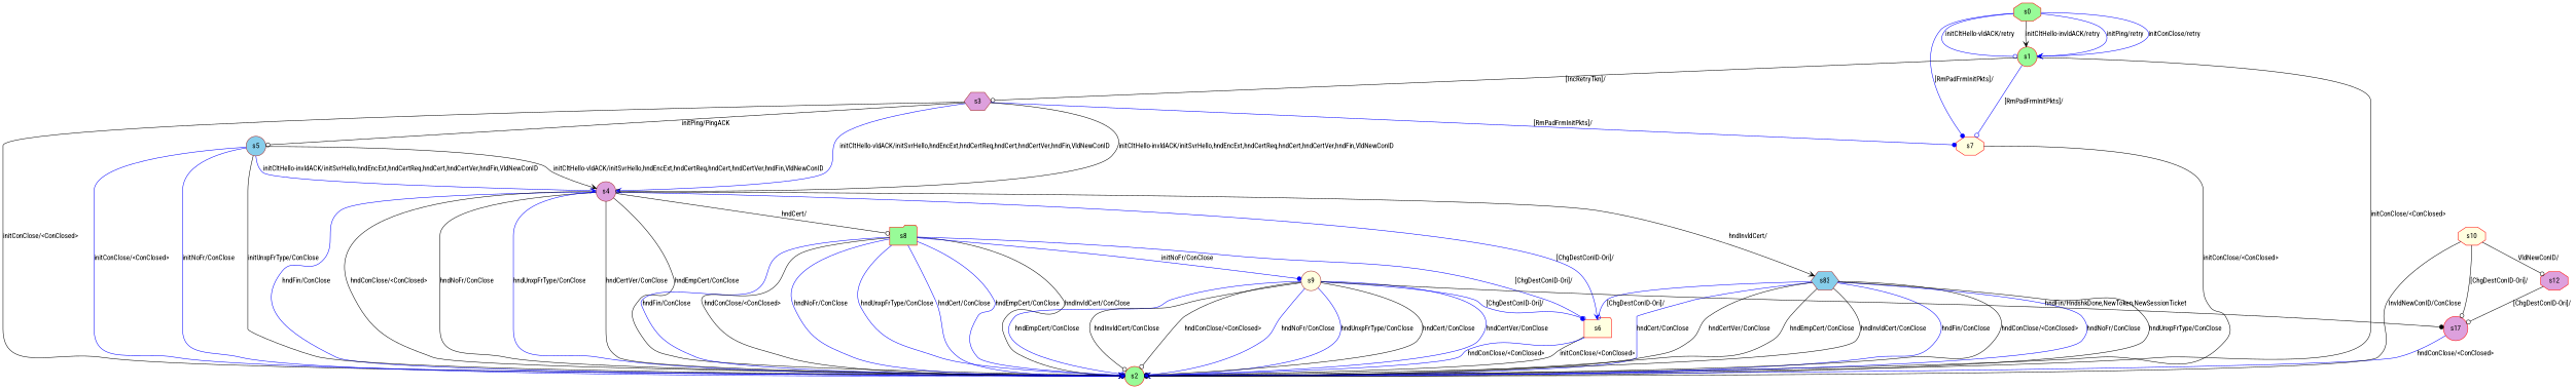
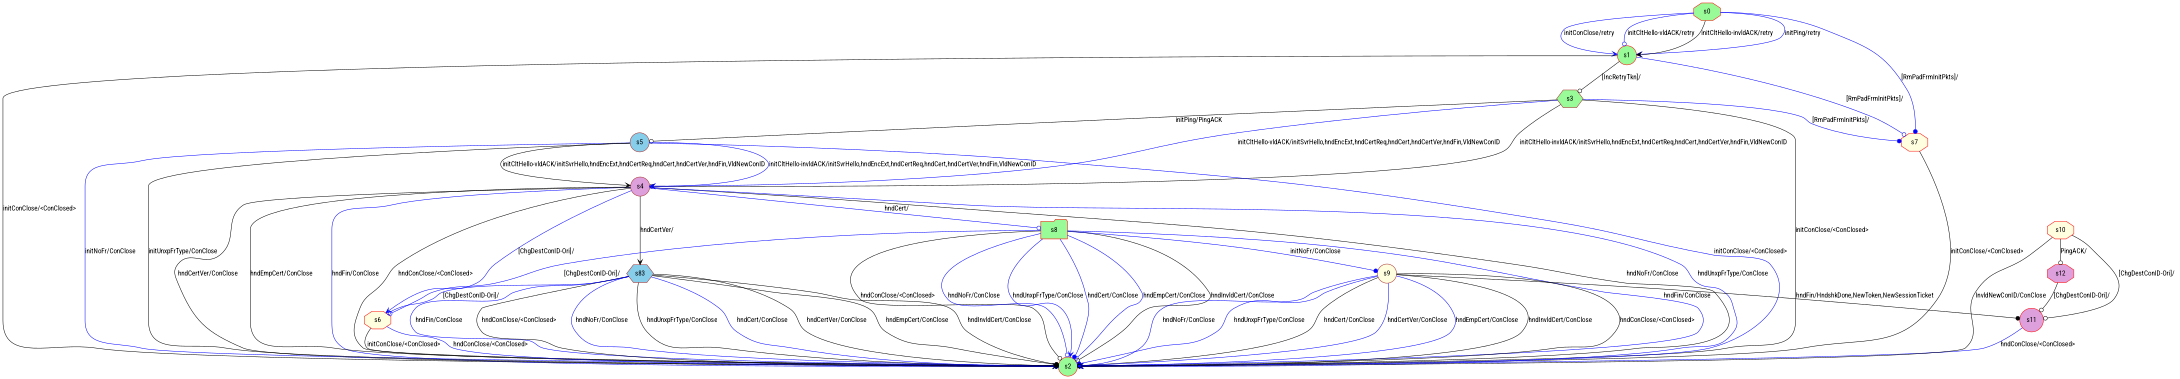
  digraph {
    fontname="Roboto Condensed"
    node [color=red fillcolor=palegreen fontname="Roboto Condensed" shape=circle style=filled]
    edge [arrowhead=odot color=blue fontname="Roboto Condensed"]
    n1 [label=s0 shape=octagon]
    n2 [label=s1]
    n3 [fillcolor=lightyellow label=s7 shape=octagon]
    n4 [label=s2]
-   n5 [color=brown fillcolor=plum label=s3 shape=hexagon]
+   n5 [color=brown label=s3 shape=hexagon]
    n6 [color=brown fillcolor=plum label=s4]
    n7 [color=brown fillcolor=skyblue label=s5]
-   n8 [fillcolor=lightyellow label=s6 shape=folder]
+   n8 [fillcolor=lightyellow label=s6 shape=octagon]
    n9 [label=s8 shape=folder]
    n10 [color=brown fillcolor=skyblue label=s83 shape=hexagon]
    n11 [color=brown fillcolor=lightyellow label=s9]
-   n12 [fillcolor=plum label=s17]
+   n12 [fillcolor=plum label=s11]
    n13 [fillcolor=lightyellow label=s10 shape=octagon]
    n14 [fillcolor=plum label=s12 shape=octagon]
    n1 -> n2 [arrowhead=vee label="initPing/retry "]
    n1 -> n2 [arrowhead=vee label="initConClose/retry "]
    n1 -> n2 [label="initCltHello-vldACK/retry "]
    n1 -> n2 [arrowhead=vee color=black label="initCltHello-invldACK/retry "]
    n1 -> n3 [arrowhead=dot label="[RmPadFrmInitPkts]/ "]
    n2 -> n3 [label="[RmPadFrmInitPkts]/ "]
    n2 -> n4 [color=black label="initConClose/<ConClosed> "]
    n2 -> n5 [color=black label="[IncRetryTkn]/ "]
    n3 -> n4 [arrowhead=vee color=black label="initConClose/<ConClosed> "]
    n5 -> n3 [arrowhead=dot label="[RmPadFrmInitPkts]/ "]
    n5 -> n4 [arrowhead=dot color=black label="initConClose/<ConClosed> "]
    n5 -> n6 [arrowhead=vee label="initCltHello-vldACK/initSvrHello,hndEncExt,hndCertReq,hndCert,hndCertVer,hndFin,VldNewConID "]
    n5 -> n6 [color=black label="initCltHello-invldACK/initSvrHello,hndEncExt,hndCertReq,hndCert,hndCertVer,hndFin,VldNewConID "]
    n5 -> n7 [color=black label="initPing/PingACK "]
    n6 -> n4 [arrowhead=vee label="hndFin/ConClose "]
    n6 -> n4 [color=black label="hndConClose/<ConClosed> "]
    n6 -> n4 [arrowhead=vee color=black label="hndNoFr/ConClose "]
    n6 -> n4 [arrowhead=vee label="hndUnxpFrType/ConClose "]
    n6 -> n4 [arrowhead=dot color=black label="hndCertVer/ConClose "]
    n6 -> n4 [arrowhead=vee color=black label="hndEmpCert/ConClose "]
    n6 -> n8 [arrowhead=vee label="[ChgDestConID-Ori]/ "]
-   n6 -> n9 [color=black label="hndCert/ "]
-   n6 -> n10 [arrowhead=vee color=black label="hndInvldCert/ "]
+   n6 -> n9 [label="hndCert/ "]
+   n6 -> n10 [arrowhead=vee color=black label="hndCertVer/ "]
    n7 -> n4 [arrowhead=dot label="initConClose/<ConClosed> "]
    n7 -> n4 [label="initNoFr/ConClose "]
    n7 -> n4 [color=black label="initUnxpFrType/ConClose "]
    n7 -> n6 [arrowhead=vee color=black label="initCltHello-vldACK/initSvrHello,hndEncExt,hndCertReq,hndCert,hndCertVer,hndFin,VldNewConID "]
    n7 -> n6 [arrowhead=vee label="initCltHello-invldACK/initSvrHello,hndEncExt,hndCertReq,hndCert,hndCertVer,hndFin,VldNewConID "]
    n8 -> n4 [arrowhead=vee color=black label="initConClose/<ConClosed> "]
    n8 -> n4 [arrowhead=dot label="hndConClose/<ConClosed> "]
    n9 -> n4 [label="hndFin/ConClose "]
    n9 -> n4 [color=black label="hndConClose/<ConClosed> "]
    n9 -> n4 [label="hndNoFr/ConClose "]
    n9 -> n4 [arrowhead=vee label="hndUnxpFrType/ConClose "]
    n9 -> n4 [arrowhead=dot label="hndCert/ConClose "]
    n9 -> n4 [label="hndEmpCert/ConClose "]
    n9 -> n4 [color=black label="hndInvldCert/ConClose "]
    n9 -> n8 [label="[ChgDestConID-Ori]/ "]
    n9 -> n11 [arrowhead=dot label="initNoFr/ConClose "]
    n10 -> n4 [label="hndFin/ConClose "]
    n10 -> n4 [color=black label="hndConClose/<ConClosed> "]
    n10 -> n4 [label="hndNoFr/ConClose "]
    n10 -> n4 [arrowhead=dot color=black label="hndUnxpFrType/ConClose "]
    n10 -> n4 [arrowhead=dot label="hndCert/ConClose "]
    n10 -> n4 [arrowhead=dot color=black label="hndCertVer/ConClose "]
    n10 -> n4 [arrowhead=dot color=black label="hndEmpCert/ConClose "]
    n10 -> n4 [arrowhead=dot color=black label="hndInvldCert/ConClose "]
    n10 -> n8 [label="[ChgDestConID-Ori]/ "]
    n11 -> n4 [color=black label="hndConClose/<ConClosed> "]
    n11 -> n4 [label="hndNoFr/ConClose "]
    n11 -> n4 [arrowhead=dot label="hndUnxpFrType/ConClose "]
    n11 -> n4 [color=black label="hndCert/ConClose "]
    n11 -> n4 [arrowhead=vee label="hndCertVer/ConClose "]
    n11 -> n4 [label="hndEmpCert/ConClose "]
    n11 -> n4 [color=black label="hndInvldCert/ConClose "]
-   n11 -> n8 [arrowhead=dot label="[ChgDestConID-Ori]/ "]
    n11 -> n12 [arrowhead=dot color=black label="hndFin/HndshkDone,NewToken,NewSessionTicket "]
    n12 -> n4 [arrowhead=vee label="hndConClose/<ConClosed> "]
    n13 -> n4 [color=black label="InvldNewConID/ConClose "]
    n13 -> n12 [color=black label="[ChgDestConID-Ori]/ "]
-   n13 -> n14 [color=black label="VldNewConID/ "]
+   n13 -> n14 [color=black label="PingACK/ "]
    n14 -> n12 [color=black label="[ChgDestConID-Ori]/ "]
  }
